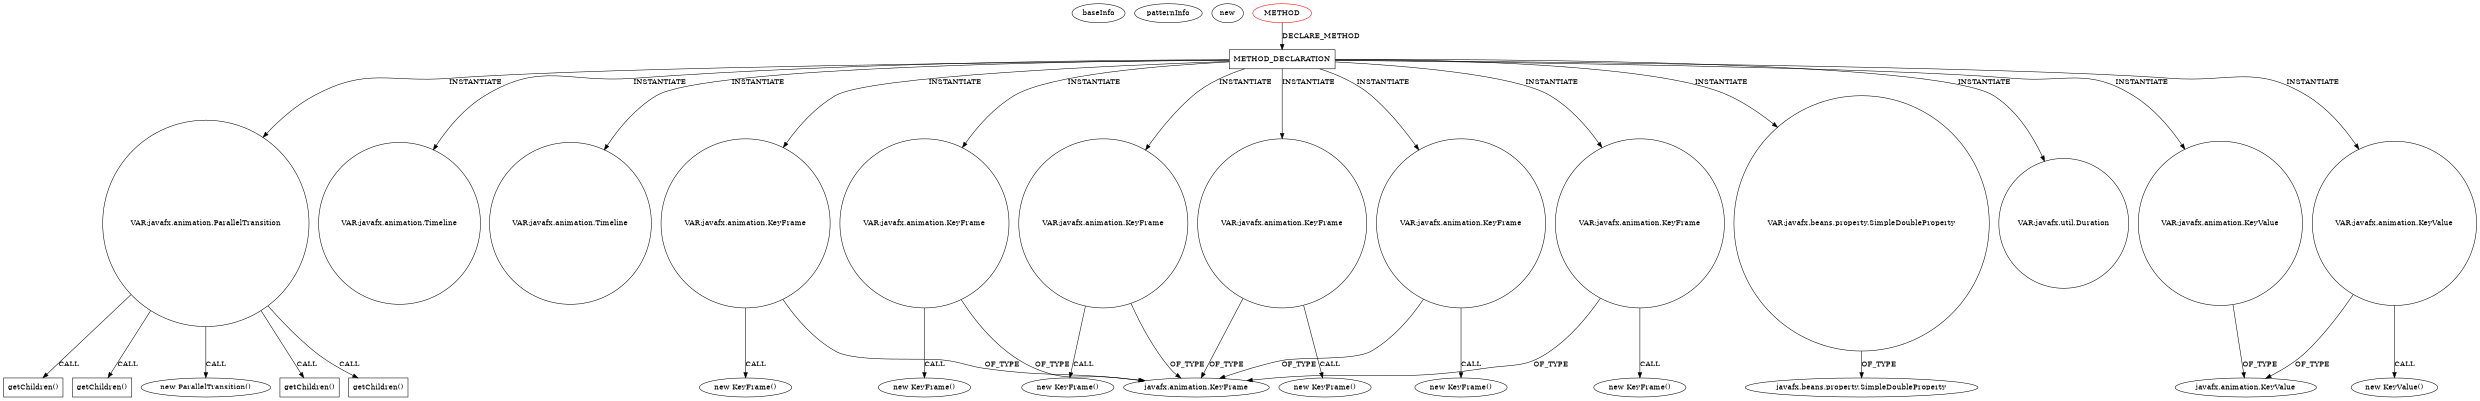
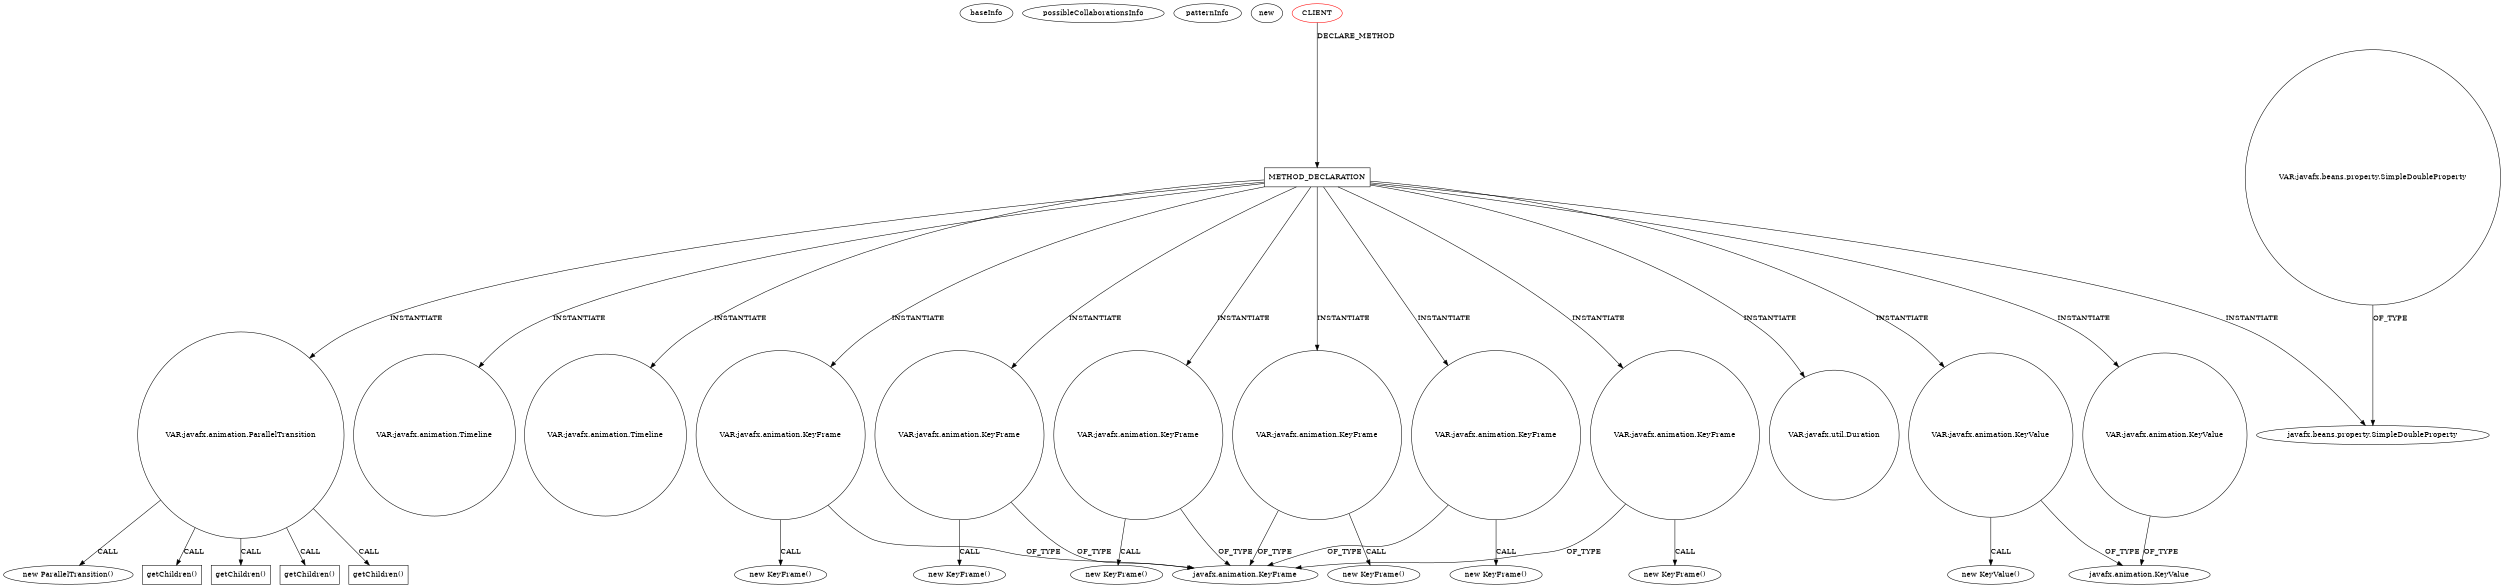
  digraph {
    node [isFrameworkType=false vertexType=VARIABLE_EXPRESION]
    baseInfo [category=pattern graphId=2651 isAnonymous=false possibleRelation=false isFrameworkType="" vertexType=""]
+   possibleCollaborationsInfo [isFrameworkType="" vertexType=""]
    patternInfo [frequency=2.0 patternRootClient=0 isFrameworkType="" vertexType=""]
    n4 [0="MrLoNee-RadialFx~/MrLoNee-RadialFx/RadialFx-master/src/com/mrlonee/radialfx/settingsmenu/RadialSettingsMenu.java~RadialSettingsMenu~976" 1="MrLoNee-RadialFx~/MrLoNee-RadialFx/RadialFx-master/src/com/mrlonee/radialfx/moviemenu/RadialMovieMenu.java~RadialMovieMenu~969" label=new isFrameworkType="" vertexType=""]
    n5 [label="new ParallelTransition()" vertexType=CONSTRUCTOR_CALL]
    n6 [label="VAR:javafx.animation.ParallelTransition" shape=circle]
    n7 [label="getChildren()" shape=box vertexType=INSIDE_CALL]
    n8 [label="getChildren()" shape=box vertexType=INSIDE_CALL]
    n9 [label="getChildren()" shape=box vertexType=INSIDE_CALL]
    n10 [label="getChildren()" shape=box vertexType=INSIDE_CALL]
    n11 [label=METHOD_DECLARATION shape=box vertexType=CLIENT_METHOD_DECLARATION]
    n12 [label="VAR:javafx.animation.Timeline" shape=circle]
    n13 [label="VAR:javafx.animation.Timeline" shape=circle]
    n14 [label="VAR:javafx.animation.KeyFrame" shape=circle]
    n15 [label="VAR:javafx.animation.KeyFrame" shape=circle]
    n16 [label="VAR:javafx.animation.KeyFrame" shape=circle]
    n17 [label="VAR:javafx.animation.KeyFrame" shape=circle]
    n18 [label="VAR:javafx.animation.KeyFrame" shape=circle]
    n19 [label="VAR:javafx.animation.KeyFrame" shape=circle]
    n20 [label="VAR:javafx.beans.property.SimpleDoubleProperty" shape=circle]
    n21 [label="VAR:javafx.util.Duration" shape=circle]
    n22 [label="VAR:javafx.animation.KeyValue" shape=circle]
    n23 [label="VAR:javafx.animation.KeyValue" shape=circle]
    n24 [label="new KeyFrame()" vertexType=CONSTRUCTOR_CALL]
    n25 [label="javafx.animation.KeyFrame" vertexType=FRAMEWORK_CLASS_TYPE]
    n26 [label="new KeyFrame()" vertexType=CONSTRUCTOR_CALL]
    n27 [label="new KeyFrame()" vertexType=CONSTRUCTOR_CALL]
    n28 [label="new KeyFrame()" vertexType=CONSTRUCTOR_CALL]
    n29 [label="new KeyFrame()" vertexType=CONSTRUCTOR_CALL]
    n30 [label="new KeyFrame()" vertexType=CONSTRUCTOR_CALL]
    n31 [label="javafx.beans.property.SimpleDoubleProperty" vertexType=FRAMEWORK_CLASS_TYPE]
    n32 [label="new KeyValue()" vertexType=CONSTRUCTOR_CALL]
    n33 [label="javafx.animation.KeyValue" vertexType=FRAMEWORK_CLASS_TYPE]
-   n34 [color=red label=METHOD vertexType=ROOT_CLIENT_CLASS_DECLARATION]
+   n34 [color=red label=CLIENT vertexType=ROOT_CLIENT_CLASS_DECLARATION]
    n6 -> n5 [label=CALL]
    n6 -> n7 [label=CALL]
    n6 -> n8 [label=CALL]
    n6 -> n9 [label=CALL]
    n6 -> n10 [label=CALL]
    n11 -> n6 [label=INSTANTIATE]
    n11 -> n12 [label=INSTANTIATE]
    n11 -> n13 [label=INSTANTIATE]
    n11 -> n14 [label=INSTANTIATE]
    n11 -> n15 [label=INSTANTIATE]
    n11 -> n16 [label=INSTANTIATE]
    n11 -> n17 [label=INSTANTIATE]
    n11 -> n18 [label=INSTANTIATE]
    n11 -> n19 [label=INSTANTIATE]
-   n11 -> n20 [label=INSTANTIATE]
+   n11 -> n31 [label=INSTANTIATE]
    n11 -> n21 [label=INSTANTIATE]
    n11 -> n22 [label=INSTANTIATE]
    n11 -> n23 [label=INSTANTIATE]
    n14 -> n24 [label=CALL]
    n14 -> n25 [label=OF_TYPE]
    n15 -> n25 [label=OF_TYPE]
    n15 -> n26 [label=CALL]
    n16 -> n25 [label=OF_TYPE]
    n16 -> n27 [label=CALL]
    n17 -> n25 [label=OF_TYPE]
    n17 -> n28 [label=CALL]
    n18 -> n25 [label=OF_TYPE]
    n18 -> n29 [label=CALL]
    n19 -> n25 [label=OF_TYPE]
    n19 -> n30 [label=CALL]
    n20 -> n31 [label=OF_TYPE]
    n22 -> n32 [label=CALL]
    n22 -> n33 [label=OF_TYPE]
    n23 -> n33 [label=OF_TYPE]
    n34 -> n11 [label=DECLARE_METHOD]
  }
